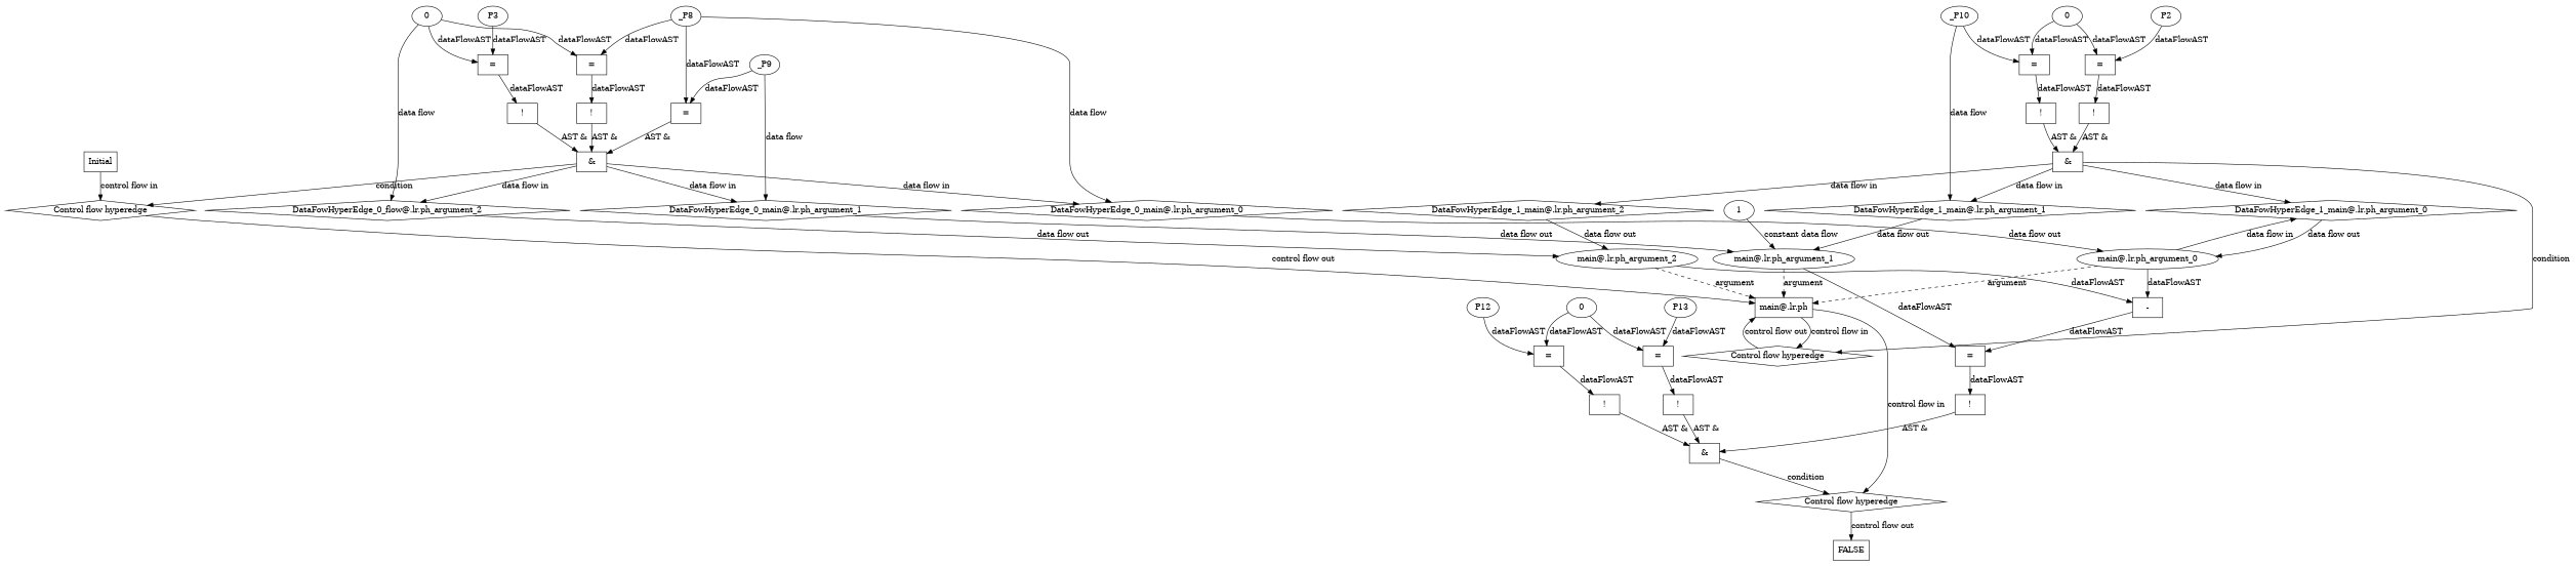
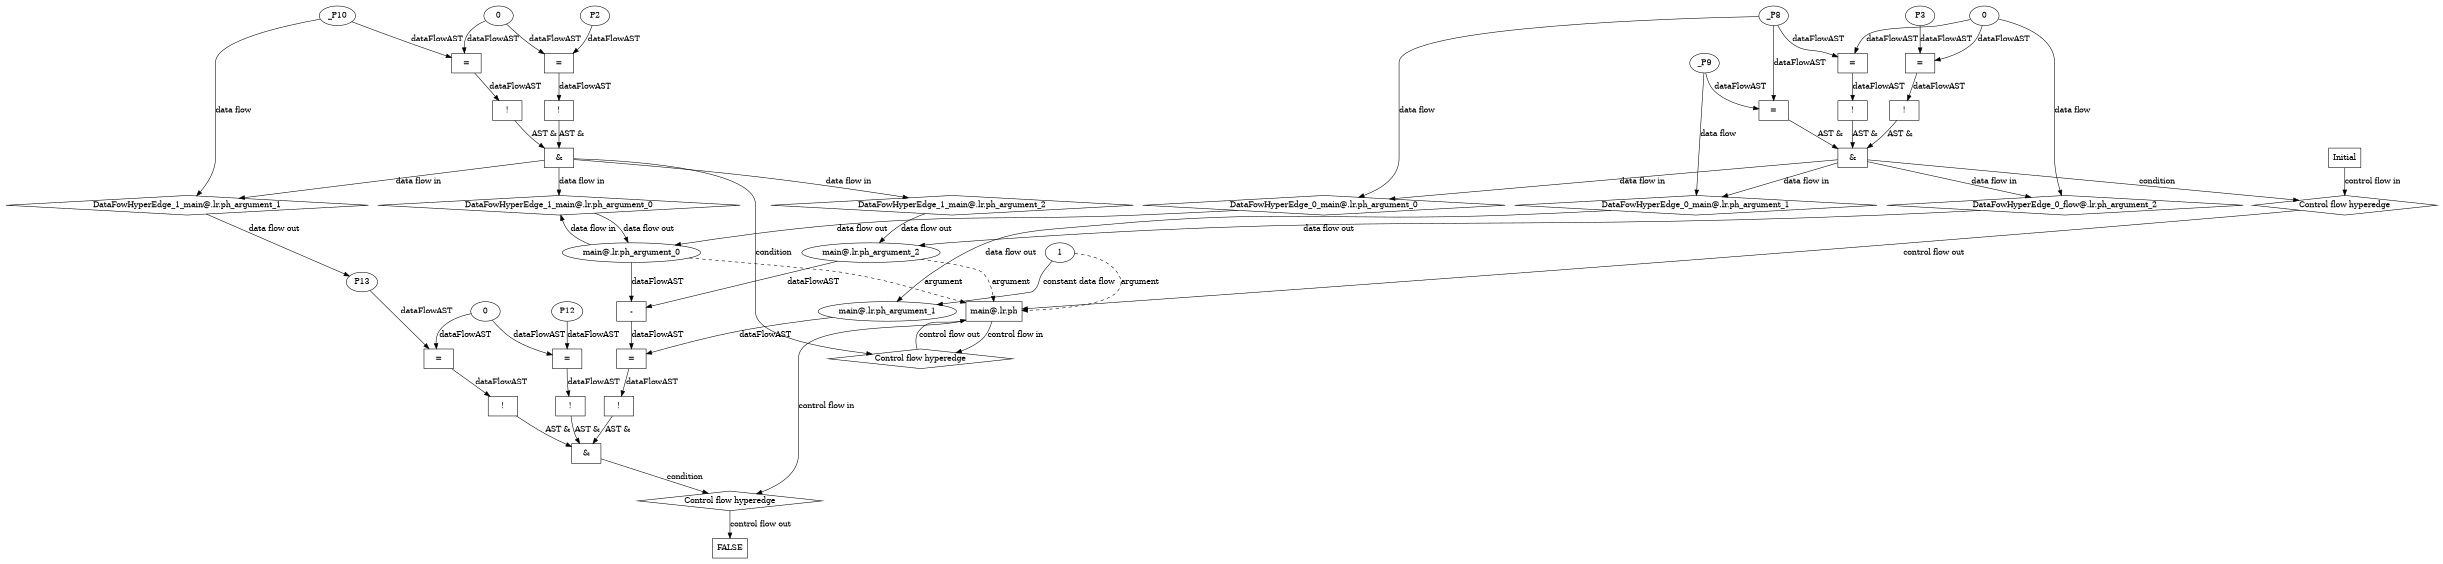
  digraph {
    node [shape=rect]
    n1 [label="main@.lr.ph" nodeName="main@.lr.ph"]
    n2 [label="Control flow hyperedge" nodeName=ControlFowHyperEdge_1 shape=diamond]
    n3 [label="Control flow hyperedge" nodeName=ControlFowHyperEdge_2 shape=diamond]
    n4 [label=FALSE nodeName=FALSE]
    n5 [label=Initial nodeName=Initial]
    n6 [label="Control flow hyperedge" nodeName=ControlFowHyperEdge_0 shape=diamond]
    n7 [label="main@.lr.ph_argument_0" nodeName=argument0 shape=oval]
    n8 [label="-" nodeName="xxxFALSE___main@.lr.ph_2xxxguard_0_node_2"]
    n9 [label="DataFowHyperEdge_1_main@.lr.ph_argument_0" nodeName="DataFowHyperEdge_1_main@.lr.ph_argument_0" shape=diamond]
    n10 [label="=" nodeName="xxxFALSE___main@.lr.ph_2xxxguard_0_node_1"]
    n11 [label="main@.lr.ph_argument_1" nodeName=argument1 shape=oval]
    n12 [label="!" nodeName="xxxFALSE___main@.lr.ph_2xxxguard_0_node_0"]
    n13 [label="main@.lr.ph_argument_2" nodeName=argument2 shape=oval]
    n14 [label="&" nodeName="xxxmain@.lr.ph___Initial_0xxx_and"]
    n15 [label="DataFowHyperEdge_0_main@.lr.ph_argument_0" nodeName="DataFowHyperEdge_0_main@.lr.ph_argument_0" shape=diamond]
    n16 [label="DataFowHyperEdge_0_main@.lr.ph_argument_1" nodeName="DataFowHyperEdge_0_main@.lr.ph_argument_1" shape=diamond]
    n17 [label="DataFowHyperEdge_0_flow@.lr.ph_argument_2" nodeName="DataFowHyperEdge_0_main@.lr.ph_argument_2" shape=diamond]
    n18 [label="!" nodeName="xxxmain@.lr.ph___Initial_0xxxguard_0_node_0"]
    n19 [label="=" nodeName="xxxmain@.lr.ph___Initial_0xxxguard_0_node_1"]
    n20 [label=_P8 nodeName="xxxmain@.lr.ph___Initial_0xxxdataFlow_0_node_0" shape=""]
    n21 [label="=" nodeName="xxxmain@.lr.ph___Initial_0xxxguard2_node_0"]
    n22 [label=0 nodeName="xxxmain@.lr.ph___Initial_0xxxdataFlow2_node_0" shape=""]
    n23 [label="=" nodeName="xxxmain@.lr.ph___Initial_0xxxguard1_node_1"]
    n24 [label="!" nodeName="xxxmain@.lr.ph___Initial_0xxxguard1_node_0"]
    n25 [label=P3 nodeName="xxxmain@.lr.ph___Initial_0xxxguard1_node_2" shape=""]
    n26 [label=_P9 nodeName="xxxmain@.lr.ph___Initial_0xxxdataFlow1_node_0" shape=""]
    n27 [label="&" nodeName="xxxmain@.lr.ph___main@.lr.ph_1xxx_and"]
    n28 [label="DataFowHyperEdge_1_main@.lr.ph_argument_1" nodeName="DataFowHyperEdge_1_main@.lr.ph_argument_1" shape=diamond]
    n29 [label="DataFowHyperEdge_1_main@.lr.ph_argument_2" nodeName="DataFowHyperEdge_1_main@.lr.ph_argument_2" shape=diamond]
    n30 [label="!" nodeName="xxxmain@.lr.ph___main@.lr.ph_1xxxguard_0_node_0"]
    n31 [label="=" nodeName="xxxmain@.lr.ph___main@.lr.ph_1xxxguard_0_node_1"]
    n32 [label=0 nodeName="xxxmain@.lr.ph___main@.lr.ph_1xxxguard_0_node_3" shape=""]
    n33 [label="=" nodeName="xxxmain@.lr.ph___main@.lr.ph_1xxxguard1_node_1"]
    n34 [label="!" nodeName="xxxmain@.lr.ph___main@.lr.ph_1xxxguard1_node_0"]
    n35 [label=_P10 nodeName="xxxmain@.lr.ph___main@.lr.ph_1xxxdataFlow_0_node_0" shape=""]
    n36 [label=P2 nodeName="xxxmain@.lr.ph___main@.lr.ph_1xxxguard1_node_2" shape=""]
    n37 [label="&" nodeName="xxxFALSE___main@.lr.ph_2xxx_and"]
    n38 [label="!" nodeName="xxxFALSE___main@.lr.ph_2xxxguard1_node_0"]
    n39 [label="=" nodeName="xxxFALSE___main@.lr.ph_2xxxguard1_node_1"]
    n40 [label=P13 nodeName="xxxFALSE___main@.lr.ph_2xxxguard1_node_2" shape=""]
    n41 [label=0 nodeName="xxxFALSE___main@.lr.ph_2xxxguard1_node_3" shape=""]
    n42 [label="=" nodeName="xxxFALSE___main@.lr.ph_2xxxguard2_node_1"]
    n43 [label="!" nodeName="xxxFALSE___main@.lr.ph_2xxxguard2_node_0"]
    n44 [label=P12 nodeName="xxxFALSE___main@.lr.ph_2xxxguard2_node_2" shape=""]
    n45 [label=1 nodeName="xxxFALSE___main@.lr.ph_2xxxmain@.lr.ph_argument_1_constant_1" shape=""]
    n1 -> n2 [label="control flow in"]
    n1 -> n3 [label="control flow in"]
    n2 -> n1 [label="control flow out"]
    n3 -> n4 [label="control flow out"]
    n5 -> n6 [label="control flow in"]
    n6 -> n1 [label="control flow out"]
    n7 -> n1 [label=argument style=dashed]
    n7 -> n8 [label=dataFlowAST]
    n7 -> n9 [label="data flow in"]
    n8 -> n10 [label=dataFlowAST]
    n9 -> n7 [label="data flow out"]
    n10 -> n12 [label=dataFlowAST]
-   n11 -> n1 [label=argument style=dashed]
+   n45 -> n1 [label=argument style=dashed]
    n11 -> n10 [label=dataFlowAST]
    n12 -> n37 [label="AST &"]
    n13 -> n1 [label=argument style=dashed]
    n13 -> n8 [label=dataFlowAST]
    n14 -> n6 [label=condition]
    n14 -> n15 [label="data flow in"]
    n14 -> n16 [label="data flow in"]
    n14 -> n17 [label="data flow in"]
    n15 -> n7 [label="data flow out"]
    n16 -> n11 [label="data flow out"]
    n17 -> n13 [label="data flow out"]
    n18 -> n14 [label="AST &"]
    n19 -> n18 [label=dataFlowAST]
    n20 -> n15 [label="data flow"]
    n20 -> n19 [label=dataFlowAST]
    n20 -> n21 [label=dataFlowAST]
    n21 -> n14 [label="AST &"]
    n22 -> n17 [label="data flow"]
    n22 -> n19 [label=dataFlowAST]
    n22 -> n23 [label=dataFlowAST]
    n23 -> n24 [label=dataFlowAST]
    n24 -> n14 [label="AST &"]
    n25 -> n23 [label=dataFlowAST]
    n26 -> n16 [label="data flow"]
    n26 -> n21 [label=dataFlowAST]
    n27 -> n2 [label=condition]
    n27 -> n9 [label="data flow in"]
    n27 -> n28 [label="data flow in"]
    n27 -> n29 [label="data flow in"]
-   n28 -> n11 [label="data flow out"]
+   n28 -> n40 [label="data flow out"]
    n29 -> n13 [label="data flow out"]
    n30 -> n27 [label="AST &"]
    n31 -> n30 [label=dataFlowAST]
    n32 -> n31 [label=dataFlowAST]
    n32 -> n33 [label=dataFlowAST]
    n33 -> n34 [label=dataFlowAST]
    n34 -> n27 [label="AST &"]
    n35 -> n28 [label="data flow"]
    n35 -> n31 [label=dataFlowAST]
    n36 -> n33 [label=dataFlowAST]
    n37 -> n3 [label=condition]
    n38 -> n37 [label="AST &"]
    n39 -> n38 [label=dataFlowAST]
    n40 -> n39 [label=dataFlowAST]
    n41 -> n39 [label=dataFlowAST]
    n41 -> n42 [label=dataFlowAST]
    n42 -> n43 [label=dataFlowAST]
    n43 -> n37 [label="AST &"]
    n44 -> n42 [label=dataFlowAST]
    n45 -> n11 [label="constant data flow"]
  }
